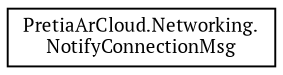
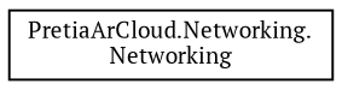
  digraph {
    rankdir=LR
    fontname="PT Serif"
-   n1 [color=black fillcolor=white fontname="PT Serif" fontsize=10 height=0.2 label="PretiaArCloud.Networking.\lNotifyConnectionMsg" shape=record style=filled width=0.4]
+   n1 [color=black fillcolor=white fontname="PT Serif" fontsize=10 height=0.2 label="PretiaArCloud.Networking.\lNetworking" shape=record style=filled width=0.4]
  }
